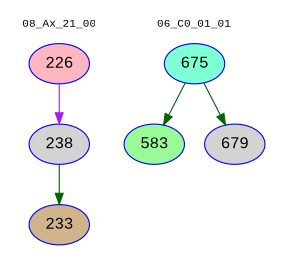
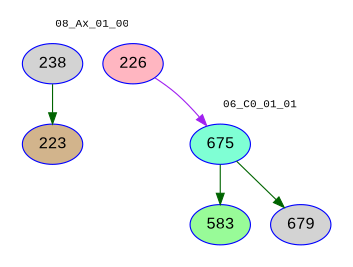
  digraph {
    fontname="Liberation Mono"
    node [color=blue fillcolor=lightgrey fontname="Liberation Mono" style=filled]
    edge [color=darkgreen fontname="Liberation Mono"]
    n1 [fillcolor=lightpink label=226]
-   n2 [fillcolor=tan label=233]
+   n2 [fillcolor=tan label=223]
    n3 [label=238]
    n4 [fillcolor=aquamarine label=675]
    n5 [fillcolor=palegreen label=583]
    n6 [label=679]
    subgraph cluster_1 {
      color=white
      fontsize=10
-     label="08_Ax_21_00"
+     label="08_Ax_01_00"
      n1
      n2
      n3
    }
    subgraph cluster_2 {
      color=white
      fontsize=10
      label="06_C0_01_01"
      n4
      n5
      n6
    }
-   n1 -> n3 [color=purple]
+   n1 -> n4 [color=purple]
    n3 -> n2
    n4 -> n5
    n4 -> n6
  }
